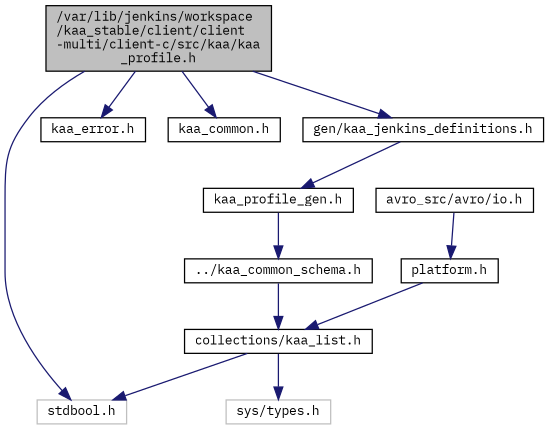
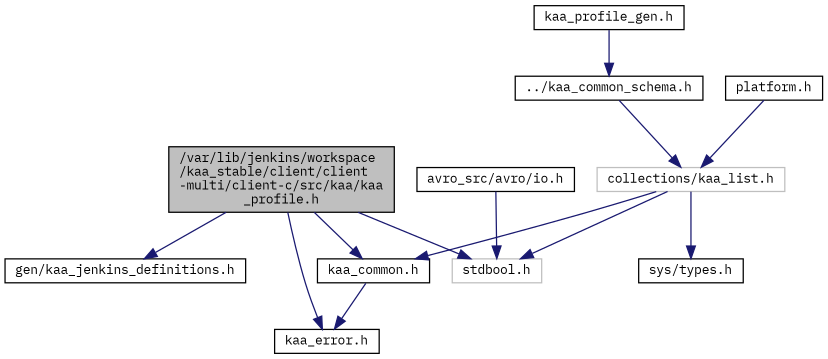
  digraph {
    fontname="IBM Plex Mono"
    node [color=black fontname="IBM Plex Mono" fontsize=10 shape=record]
    edge [color=midnightblue fontname="IBM Plex Mono" fontsize=10 labelfontname=FreeSans labelfontsize=10 style=solid]
    n1 [fillcolor=grey75 fontcolor=black height=0.2 label="/var/lib/jenkins/workspace\l/kaa_stable/client/client\l-multi/client-c/src/kaa/kaa\l_profile.h" style=filled width=0.4]
    n2 [color=grey75 height=0.2 label="stdbool.h" width=0.4]
    n3 [height=0.2 label="kaa_error.h" width=0.4]
    n4 [height=0.2 label="kaa_common.h" width=0.4]
    n5 [height=0.2 label="gen/kaa_jenkins_definitions.h" width=0.4]
    n6 [height=0.2 label="kaa_profile_gen.h" width=0.4]
    n7 [height=0.2 label="../kaa_common_schema.h" width=0.4]
-   n8 [height=0.2 label="collections/kaa_list.h" width=0.4]
-   n9 [color=grey75 height=0.2 label="sys/types.h" width=0.4]
+   n8 [color=grey75 height=0.2 label="collections/kaa_list.h" width=0.4]
+   n9 [height=0.2 label="sys/types.h" width=0.4]
    n10 [height=0.2 label="avro_src/avro/io.h" width=0.4]
    n11 [height=0.2 label="platform.h" width=0.4]
    n1 -> n2
    n1 -> n3
    n1 -> n4
    n1 -> n5
-   n5 -> n6
+   n4 -> n3
    n6 -> n7
    n7 -> n8
    n8 -> n2
+   n8 -> n4
    n8 -> n9
-   n10 -> n11
+   n10 -> n2
    n11 -> n8
  }
